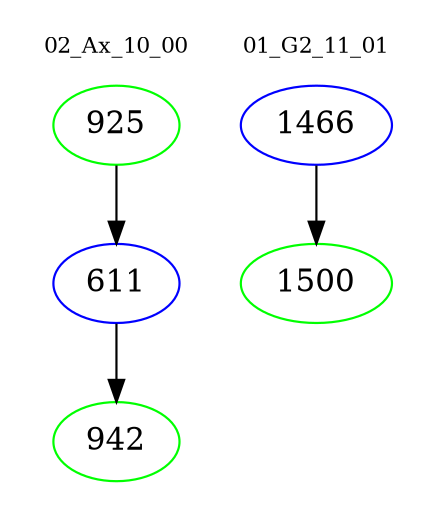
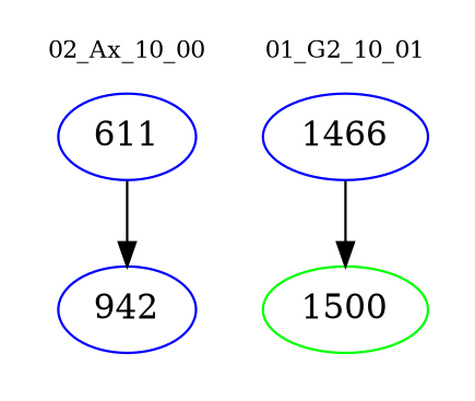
  digraph {
    node [color=green]
    edge [color=black]
-   n1 [label=925]
    n2 [color=blue label=611]
-   n3 [label=942]
+   n3 [color=blue label=942]
    n4 [color=blue label=1466]
    n5 [label=1500]
    subgraph cluster_1 {
      color=white
      fontsize=10
      label="02_Ax_10_00"
-     n1
      n2
      n3
    }
    subgraph cluster_2 {
      color=white
      fontsize=10
-     label="01_G2_11_01"
+     label="01_G2_10_01"
      n4
      n5
    }
-   n1 -> n2
    n2 -> n3
    n4 -> n5
  }
